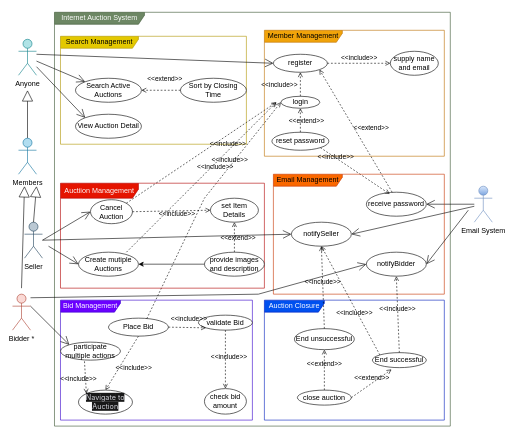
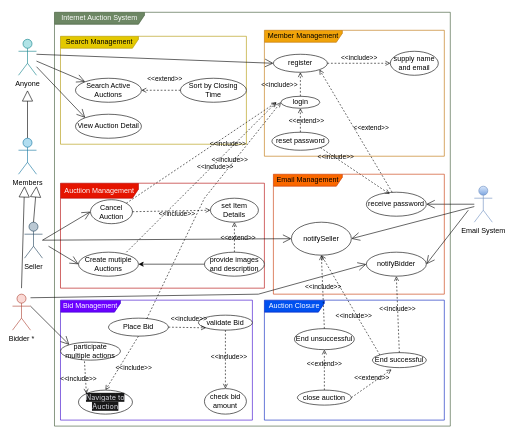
  <mxCell id="0" />
  <mxCell id="1" parent="0" />
  <mxCell id="2" value="Internet Auction System" style="shape=umlFrame;whiteSpace=wrap;html=1;pointerEvents=0;width=150;height=20;fillColor=#6d8764;fontColor=#ffffff;strokeColor=#3A5431;" parent="1" vertex="1"><mxGeometry x="90" y="20" width="660" height="690" as="geometry" /></mxCell>
  <mxCell id="3" value="Search Active Auctions" style="ellipse;whiteSpace=wrap;html=1;" parent="1" vertex="1"><mxGeometry x="125" y="130" width="110" height="40" as="geometry" /></mxCell>
  <mxCell id="4" value="View Auction Detail" style="ellipse;whiteSpace=wrap;html=1;" parent="1" vertex="1"><mxGeometry x="125" y="190" width="110" height="40" as="geometry" /></mxCell>
  <mxCell id="5" value="Anyone" style="shape=umlActor;verticalLabelPosition=bottom;verticalAlign=top;html=1;fillColor=#b0e3e6;strokeColor=#0e8088;" parent="1" vertex="1"><mxGeometry x="30" y="65" width="30" height="60" as="geometry" /></mxCell>
  <mxCell id="6" value="Place Bid" style="ellipse;whiteSpace=wrap;html=1;" parent="1" vertex="1"><mxGeometry x="180" y="530" width="100" height="30" as="geometry" /></mxCell>
  <mxCell id="7" value="Cancel Auction" style="ellipse;whiteSpace=wrap;html=1;" parent="1" vertex="1"><mxGeometry x="150" y="332.5" width="70" height="40" as="geometry" /></mxCell>
  <mxCell id="8" value="register" style="ellipse;whiteSpace=wrap;html=1;" parent="1" vertex="1"><mxGeometry x="455" y="90" width="90" height="30" as="geometry" /></mxCell>
  <mxCell id="9" value="supply name and email" style="ellipse;whiteSpace=wrap;html=1;" parent="1" vertex="1"><mxGeometry x="650" y="85" width="80" height="40" as="geometry" /></mxCell>
  <mxCell id="10" value="Search Management" style="shape=umlFrame;whiteSpace=wrap;html=1;pointerEvents=0;width=130;height=20;fillColor=#e3c800;fontColor=#000000;strokeColor=#B09500;" parent="1" vertex="1"><mxGeometry x="100" y="60" width="310" height="180" as="geometry" /></mxCell>
  <mxCell id="11" value="login" style="ellipse;whiteSpace=wrap;html=1;" parent="1" vertex="1"><mxGeometry x="467.5" y="160" width="65" height="20" as="geometry" /></mxCell>
  <mxCell id="12" value="reset password" style="ellipse;whiteSpace=wrap;html=1;" parent="1" vertex="1"><mxGeometry x="452.5" y="220" width="95" height="30" as="geometry" /></mxCell>
  <mxCell id="13" value="Member Management" style="shape=umlFrame;whiteSpace=wrap;html=1;pointerEvents=0;width=130;height=20;fillColor=#f0a30a;fontColor=#000000;strokeColor=#BD7000;" parent="1" vertex="1"><mxGeometry x="440" y="50" width="300" height="210" as="geometry" /></mxCell>
  <mxCell id="14" value="Email System" style="shape=umlActor;verticalLabelPosition=bottom;verticalAlign=top;html=1;fillColor=#dae8fc;gradientColor=#7ea6e0;strokeColor=#6c8ebf;" parent="1" vertex="1"><mxGeometry x="790" y="310" width="30" height="60" as="geometry" /></mxCell>
  <mxCell id="15" value="" style="endArrow=open;endFill=1;endSize=12;html=1;rounded=0;entryX=0;entryY=0;entryDx=0;entryDy=0;" parent="1" source="5" target="3" edge="1"><mxGeometry width="160" relative="1" as="geometry"><mxPoint x="70" y="210" as="sourcePoint" /><mxPoint x="230" y="210" as="targetPoint" /></mxGeometry></mxCell>
  <mxCell id="16" value="" style="endArrow=open;endFill=1;endSize=12;html=1;rounded=0;entryX=0;entryY=0;entryDx=0;entryDy=0;" parent="1" source="5" target="4" edge="1"><mxGeometry width="160" relative="1" as="geometry"><mxPoint x="70" y="220" as="sourcePoint" /><mxPoint x="170" y="160" as="targetPoint" /></mxGeometry></mxCell>
  <mxCell id="17" value="" style="endArrow=block;endSize=16;endFill=0;html=1;rounded=0;" parent="1" source="29" edge="1"><mxGeometry width="160" relative="1" as="geometry"><mxPoint x="40" y="370" as="sourcePoint" /><mxPoint x="45" y="150" as="targetPoint" /></mxGeometry></mxCell>
  <mxCell id="18" value="" style="endArrow=open;endFill=1;endSize=12;html=1;rounded=0;entryX=0;entryY=0.5;entryDx=0;entryDy=0;" parent="1" target="7" edge="1"><mxGeometry width="160" relative="1" as="geometry"><mxPoint x="70" y="400" as="sourcePoint" /><mxPoint x="170" y="404.5" as="targetPoint" /></mxGeometry></mxCell>
  <mxCell id="19" value="&amp;lt;&amp;lt;include&amp;gt;&amp;gt;" style="html=1;verticalAlign=bottom;labelBackgroundColor=none;endArrow=open;endFill=0;dashed=1;rounded=0;entryX=0;entryY=0.5;entryDx=0;entryDy=0;exitX=0.639;exitY=0.03;exitDx=0;exitDy=0;exitPerimeter=0;" parent="1" source="6" target="11" edge="1"><mxGeometry x="0.255" y="13" width="160" relative="1" as="geometry"><mxPoint x="280" y="380" as="sourcePoint" /><mxPoint x="440" y="380" as="targetPoint" /><mxPoint as="offset" /><Array as="points"><mxPoint x="340" y="330" /></Array></mxGeometry></mxCell>
  <mxCell id="20" value="" style="endArrow=open;endFill=1;endSize=12;html=1;rounded=0;entryX=0;entryY=0.5;entryDx=0;entryDy=0;" parent="1" target="8" edge="1"><mxGeometry width="160" relative="1" as="geometry"><mxPoint x="60" y="90" as="sourcePoint" /><mxPoint x="170" y="160" as="targetPoint" /></mxGeometry></mxCell>
  <mxCell id="21" value="&amp;lt;&amp;lt;extend&amp;gt;&amp;gt;" style="html=1;verticalAlign=bottom;labelBackgroundColor=none;endArrow=open;endFill=0;dashed=1;rounded=0;exitX=0.5;exitY=0;exitDx=0;exitDy=0;entryX=0.5;entryY=1;entryDx=0;entryDy=0;" parent="1" source="12" target="11" edge="1"><mxGeometry x="-0.5" y="-10" width="160" relative="1" as="geometry"><mxPoint x="590" y="220" as="sourcePoint" /><mxPoint x="750" y="220" as="targetPoint" /><mxPoint as="offset" /></mxGeometry></mxCell>
  <mxCell id="22" value="&amp;lt;&amp;lt;include&amp;gt;&amp;gt;" style="html=1;verticalAlign=bottom;labelBackgroundColor=none;endArrow=open;endFill=0;dashed=1;rounded=0;entryX=0;entryY=0.5;entryDx=0;entryDy=0;exitX=1;exitY=0.5;exitDx=0;exitDy=0;" parent="1" source="8" target="9" edge="1"><mxGeometry width="160" relative="1" as="geometry"><mxPoint x="290" y="380" as="sourcePoint" /><mxPoint x="470" y="190" as="targetPoint" /></mxGeometry></mxCell>
  <mxCell id="23" value="&amp;lt;&amp;lt;include&amp;gt;&amp;gt;" style="html=1;verticalAlign=bottom;labelBackgroundColor=none;endArrow=open;endFill=0;dashed=1;rounded=0;exitX=1;exitY=0;exitDx=0;exitDy=0;" parent="1" source="7" edge="1"><mxGeometry x="0.265" y="-19" width="160" relative="1" as="geometry"><mxPoint x="290" y="390" as="sourcePoint" /><mxPoint x="460" y="170" as="targetPoint" /><mxPoint as="offset" /></mxGeometry></mxCell>
  <mxCell id="24" value="&amp;lt;&amp;lt;include&amp;gt;&amp;gt;" style="html=1;verticalAlign=bottom;labelBackgroundColor=none;endArrow=open;endFill=0;dashed=1;rounded=0;entryX=0.5;entryY=1;entryDx=0;entryDy=0;exitX=0.5;exitY=0;exitDx=0;exitDy=0;" parent="1" source="11" target="8" edge="1"><mxGeometry x="-0.5" y="35" width="160" relative="1" as="geometry"><mxPoint x="570" y="200" as="sourcePoint" /><mxPoint x="610" y="190" as="targetPoint" /><mxPoint as="offset" /></mxGeometry></mxCell>
  <mxCell id="25" value="receive password" style="ellipse;whiteSpace=wrap;html=1;" parent="1" vertex="1"><mxGeometry x="610" y="320" width="100" height="40" as="geometry" /></mxCell>
  <mxCell id="26" value="&amp;lt;&amp;lt;extend&amp;gt;&amp;gt;" style="html=1;verticalAlign=bottom;labelBackgroundColor=none;endArrow=open;endFill=0;dashed=1;rounded=0;entryX=1;entryY=1;entryDx=0;entryDy=0;exitX=0.43;exitY=0;exitDx=0;exitDy=0;exitPerimeter=0;" parent="1" source="25" target="8" edge="1"><mxGeometry x="-0.121" y="-21" width="160" relative="1" as="geometry"><mxPoint x="660" y="320" as="sourcePoint" /><mxPoint x="520" y="210" as="targetPoint" /><mxPoint y="1" as="offset" /></mxGeometry></mxCell>
  <mxCell id="27" value="" style="endArrow=open;endFill=1;endSize=12;html=1;rounded=0;entryX=1;entryY=0.5;entryDx=0;entryDy=0;" parent="1" source="14" target="25" edge="1"><mxGeometry width="160" relative="1" as="geometry"><mxPoint x="550" y="400" as="sourcePoint" /><mxPoint x="710" y="400" as="targetPoint" /></mxGeometry></mxCell>
  <mxCell id="28" value="&amp;lt;&amp;lt;include&amp;gt;&amp;gt;" style="html=1;verticalAlign=bottom;labelBackgroundColor=none;endArrow=open;endFill=0;dashed=1;rounded=0;entryX=0.39;entryY=0.075;entryDx=0;entryDy=0;exitX=1;exitY=1;exitDx=0;exitDy=0;entryPerimeter=0;" parent="1" source="12" target="25" edge="1"><mxGeometry x="-0.492" y="-6" width="160" relative="1" as="geometry"><mxPoint x="520" y="190" as="sourcePoint" /><mxPoint x="520" y="150" as="targetPoint" /><mxPoint as="offset" /></mxGeometry></mxCell>
  <mxCell id="29" value="Members" style="shape=umlActor;verticalLabelPosition=bottom;verticalAlign=top;html=1;fillColor=#b1ddf0;strokeColor=#10739e;" parent="1" vertex="1"><mxGeometry x="30" y="230" width="30" height="60" as="geometry" /></mxCell>
  <mxCell id="30" value="Seller" style="shape=umlActor;verticalLabelPosition=bottom;verticalAlign=top;html=1;fillColor=#bac8d3;strokeColor=#23445d;" parent="1" vertex="1"><mxGeometry x="40" y="370" width="30" height="60" as="geometry" /></mxCell>
  <mxCell id="31" value="Bidder *" style="shape=umlActor;verticalLabelPosition=bottom;verticalAlign=top;html=1;fillColor=#fad9d5;strokeColor=#ae4132;" parent="1" vertex="1"><mxGeometry x="20" y="490" width="30" height="60" as="geometry" /></mxCell>
  <mxCell id="32" value="" style="endArrow=block;endSize=16;endFill=0;html=1;rounded=0;exitX=0.5;exitY=0;exitDx=0;exitDy=0;exitPerimeter=0;" parent="1" source="30" edge="1"><mxGeometry width="160" relative="1" as="geometry"><mxPoint x="50" y="370" as="sourcePoint" /><mxPoint x="60" y="310" as="targetPoint" /></mxGeometry></mxCell>
  <mxCell id="33" value="" style="endArrow=block;endSize=16;endFill=0;html=1;rounded=0;" parent="1" edge="1"><mxGeometry width="160" relative="1" as="geometry"><mxPoint x="35" y="480" as="sourcePoint" /><mxPoint x="40" y="310" as="targetPoint" /></mxGeometry></mxCell>
  <mxCell id="34" value="Sort by Closing Time" style="ellipse;whiteSpace=wrap;html=1;" parent="1" vertex="1"><mxGeometry x="300" y="130" width="110" height="40" as="geometry" /></mxCell>
  <mxCell id="35" value="&amp;lt;&amp;lt;extend&amp;gt;&amp;gt;" style="html=1;verticalAlign=bottom;labelBackgroundColor=none;endArrow=open;endFill=0;dashed=1;rounded=0;exitX=0;exitY=0.5;exitDx=0;exitDy=0;entryX=1;entryY=0.5;entryDx=0;entryDy=0;" parent="1" source="34" target="3" edge="1"><mxGeometry x="-0.2" y="-10" width="160" relative="1" as="geometry"><mxPoint x="644" y="203" as="sourcePoint" /><mxPoint x="547" y="136" as="targetPoint" /><mxPoint as="offset" /></mxGeometry></mxCell>
  <mxCell id="36" value="Auctiion Management" style="shape=umlFrame;whiteSpace=wrap;html=1;pointerEvents=0;width=130;height=25;fillColor=#e51400;fontColor=#ffffff;strokeColor=#B20000;" parent="1" vertex="1"><mxGeometry x="100" y="305" width="340" height="175" as="geometry" /></mxCell>
  <mxCell id="37" value="set Item Details" style="ellipse;whiteSpace=wrap;html=1;" parent="1" vertex="1"><mxGeometry x="350" y="330" width="80" height="40" as="geometry" /></mxCell>
  <mxCell id="38" value="&amp;lt;&amp;lt;include&amp;gt;&amp;gt;" style="html=1;verticalAlign=bottom;labelBackgroundColor=none;endArrow=open;endFill=0;dashed=1;rounded=0;entryX=0;entryY=0.5;entryDx=0;entryDy=0;exitX=1;exitY=0.5;exitDx=0;exitDy=0;" parent="1" source="7" target="37" edge="1"><mxGeometry x="0.139" y="-14" width="160" relative="1" as="geometry"><mxPoint x="250" y="430" as="sourcePoint" /><mxPoint x="470" y="180" as="targetPoint" /><mxPoint as="offset" /></mxGeometry></mxCell>
  <mxCell id="39" value="" style="edgeStyle=orthogonalEdgeStyle;rounded=0;orthogonalLoop=1;jettySize=auto;html=1;" edge="1" parent="1" source="40" target="42"><mxGeometry relative="1" as="geometry" /></mxCell>
  <mxCell id="40" value="provide images and description" style="ellipse;whiteSpace=wrap;html=1;" parent="1" vertex="1"><mxGeometry x="340" y="420" width="100" height="40" as="geometry" /></mxCell>
  <mxCell id="41" value="&amp;lt;&amp;lt;extend&amp;gt;&amp;gt;" style="html=1;verticalAlign=bottom;labelBackgroundColor=none;endArrow=open;endFill=0;dashed=1;rounded=0;entryX=0.5;entryY=1;entryDx=0;entryDy=0;exitX=0.5;exitY=0;exitDx=0;exitDy=0;" parent="1" source="40" edge="1" target="37"><mxGeometry x="-0.451" y="-5" width="160" relative="1" as="geometry"><mxPoint x="390" y="420" as="sourcePoint" /><mxPoint x="390" y="380" as="targetPoint" /><mxPoint x="1" as="offset" /></mxGeometry></mxCell>
  <mxCell id="42" value="Create mutiple Aucti&lt;span style=&quot;color: rgba(0, 0, 0, 0); font-family: monospace; font-size: 0px; text-align: start; text-wrap: nowrap;&quot;&gt;%3CmxGraphModel%3E%3Croot%3E%3CmxCell%20id%3D%220%22%2F%3E%3CmxCell%20id%3D%221%22%20parent%3D%220%22%2F%3E%3CmxCell%20id%3D%222%22%20value%3D%22%26amp%3Blt%3B%26amp%3Blt%3Bextend%26amp%3Bgt%3B%26amp%3Bgt%3B%22%20style%3D%22html%3D1%3BverticalAlign%3Dbottom%3BlabelBackgroundColor%3Dnone%3BendArrow%3Dopen%3BendFill%3D0%3Bdashed%3D1%3Brounded%3D0%3BexitX%3D0.04%3BexitY%3D0.325%3BexitDx%3D0%3BexitDy%3D0%3BentryX%3D1%3BentryY%3D1%3BentryDx%3D0%3BentryDy%3D0%3BexitPerimeter%3D0%3B%22%20edge%3D%221%22%20parent%3D%221%22%3E%3CmxGeometry%20x%3D%22-1%22%20y%3D%22-20%22%20width%3D%22160%22%20relative%3D%221%22%20as%3D%22geometry%22%3E%3CmxPoint%20x%3D%22624%22%20y%3D%22283%22%20as%3D%22sourcePoint%22%2F%3E%3CmxPoint%20x%3D%22527%22%20y%3D%22216%22%20as%3D%22targetPoint%22%2F%3E%3CmxPoint%20as%3D%22offset%22%2F%3E%3C%2FmxGeometry%3E%3C%2FmxCell%3E%3C%2Froot%3E%3C%2FmxGraphModel%3E&lt;/span&gt;ons" style="ellipse;whiteSpace=wrap;html=1;" parent="1" vertex="1"><mxGeometry x="130" y="420" width="100" height="40" as="geometry" /></mxCell>
  <mxCell id="43" value="" style="endArrow=open;endFill=1;endSize=12;html=1;rounded=0;entryX=0;entryY=0.5;entryDx=0;entryDy=0;" parent="1" target="42" edge="1"><mxGeometry width="160" relative="1" as="geometry"><mxPoint x="80" y="410" as="sourcePoint" /><mxPoint x="160" y="370" as="targetPoint" /></mxGeometry></mxCell>
  <mxCell id="44" value="Email Management" style="shape=umlFrame;whiteSpace=wrap;html=1;pointerEvents=0;width=115;height=20;fillColor=#fa6800;fontColor=#000000;strokeColor=#C73500;" parent="1" vertex="1"><mxGeometry x="455" y="290" width="285" height="200" as="geometry" /></mxCell>
  <mxCell id="45" value="Bid Management" style="shape=umlFrame;whiteSpace=wrap;html=1;pointerEvents=0;width=100;height=20;fillColor=#6a00ff;fontColor=#ffffff;strokeColor=#3700CC;" parent="1" vertex="1"><mxGeometry x="100" y="500" width="320" height="200" as="geometry" /></mxCell>
  <mxCell id="46" value="validate Bid" style="ellipse;whiteSpace=wrap;html=1;" parent="1" vertex="1"><mxGeometry x="330" y="525" width="90" height="25" as="geometry" /></mxCell>
  <mxCell id="47" value="&amp;lt;&amp;lt;include&amp;gt;&amp;gt;" style="html=1;verticalAlign=bottom;labelBackgroundColor=none;endArrow=open;endFill=0;dashed=1;rounded=0;entryX=0;entryY=1;entryDx=0;entryDy=0;exitX=1;exitY=0.5;exitDx=0;exitDy=0;" parent="1" source="6" target="46" edge="1"><mxGeometry x="0.079" y="6" width="160" relative="1" as="geometry"><mxPoint x="250" y="575" as="sourcePoint" /><mxPoint x="465" y="180" as="targetPoint" /><mxPoint as="offset" /></mxGeometry></mxCell>
  <mxCell id="48" value="check bid amount" style="ellipse;whiteSpace=wrap;html=1;" parent="1" vertex="1"><mxGeometry x="340" y="647.5" width="70" height="42.5" as="geometry" /></mxCell>
  <mxCell id="49" value="&amp;lt;&amp;lt;include&amp;gt;&amp;gt;" style="html=1;verticalAlign=bottom;labelBackgroundColor=none;endArrow=open;endFill=0;dashed=1;rounded=0;entryX=0.5;entryY=0;entryDx=0;entryDy=0;exitX=0.5;exitY=1;exitDx=0;exitDy=0;" parent="1" source="46" target="48" edge="1"><mxGeometry x="0.079" y="6" width="160" relative="1" as="geometry"><mxPoint x="250" y="575" as="sourcePoint" /><mxPoint x="343" y="576" as="targetPoint" /><mxPoint as="offset" /></mxGeometry></mxCell>
  <mxCell id="50" value="Auction Closure" style="shape=umlFrame;whiteSpace=wrap;html=1;pointerEvents=0;width=100;height=20;fillColor=#0050ef;fontColor=#ffffff;strokeColor=#001DBC;" parent="1" vertex="1"><mxGeometry x="440" y="500" width="300" height="200" as="geometry" /></mxCell>
  <mxCell id="51" value="&amp;lt;&amp;lt;include&amp;gt;&amp;gt;" style="html=1;verticalAlign=bottom;labelBackgroundColor=none;endArrow=open;endFill=0;dashed=1;rounded=0;exitX=0.8;exitY=0;exitDx=0;exitDy=0;exitPerimeter=0;" parent="1" source="42" edge="1"><mxGeometry x="0.265" y="-19" width="160" relative="1" as="geometry"><mxPoint x="260" y="370" as="sourcePoint" /><mxPoint x="460" y="170" as="targetPoint" /><mxPoint as="offset" /></mxGeometry></mxCell>
  <mxCell id="52" value="close auction" style="ellipse;whiteSpace=wrap;html=1;" parent="1" vertex="1"><mxGeometry x="495" y="650" width="90" height="25" as="geometry" /></mxCell>
  <mxCell id="53" value="End successful" style="ellipse;whiteSpace=wrap;html=1;" parent="1" vertex="1"><mxGeometry x="620" y="587.5" width="90" height="25" as="geometry" /></mxCell>
  <mxCell id="54" value="End unsuccessful" style="ellipse;whiteSpace=wrap;html=1;" parent="1" vertex="1"><mxGeometry x="490" y="547.5" width="100" height="35" as="geometry" /></mxCell>
- <mxCell id="55" value="notifySeller" style="ellipse;whiteSpace=wrap;html=1;" parent="1" vertex="1"><mxGeometry x="485" y="370" width="100" height="40" as="geometry" /></mxCell>
+ <mxCell id="55" value="notifySeller" style="ellipse;whiteSpace=wrap;html=1;" parent="1" vertex="1"><mxGeometry x="485" y="370" width="100" height="55" as="geometry" /></mxCell>
  <mxCell id="56" value="&amp;lt;&amp;lt;extend&amp;gt;&amp;gt;" style="html=1;verticalAlign=bottom;labelBackgroundColor=none;endArrow=open;endFill=0;dashed=1;rounded=0;exitX=1;exitY=0.5;exitDx=0;exitDy=0;entryX=0.356;entryY=1.12;entryDx=0;entryDy=0;entryPerimeter=0;" parent="1" source="52" target="53" edge="1"><mxGeometry width="160" relative="1" as="geometry"><mxPoint x="470" y="620" as="sourcePoint" /><mxPoint x="630" y="620" as="targetPoint" /></mxGeometry></mxCell>
  <mxCell id="57" value="&amp;lt;&amp;lt;extend&amp;gt;&amp;gt;" style="html=1;verticalAlign=bottom;labelBackgroundColor=none;endArrow=open;endFill=0;dashed=1;rounded=0;exitX=0.5;exitY=0;exitDx=0;exitDy=0;entryX=0.5;entryY=1;entryDx=0;entryDy=0;" parent="1" source="52" target="54" edge="1"><mxGeometry width="160" relative="1" as="geometry"><mxPoint x="500" y="660" as="sourcePoint" /><mxPoint x="532" y="593" as="targetPoint" /></mxGeometry></mxCell>
  <mxCell id="58" value="notifyBidder" style="ellipse;whiteSpace=wrap;html=1;" parent="1" vertex="1"><mxGeometry x="610" y="420" width="100" height="40" as="geometry" /></mxCell>
  <mxCell id="59" value="" style="endArrow=open;endFill=1;endSize=12;html=1;rounded=0;entryX=1;entryY=0.5;entryDx=0;entryDy=0;" parent="1" target="55" edge="1" source="14"><mxGeometry width="160" relative="1" as="geometry"><mxPoint x="800" y="386" as="sourcePoint" /><mxPoint x="670" y="350" as="targetPoint" /></mxGeometry></mxCell>
  <mxCell id="60" value="" style="endArrow=open;endFill=1;endSize=12;html=1;rounded=0;entryX=1;entryY=0.5;entryDx=0;entryDy=0;" parent="1" target="58" edge="1"><mxGeometry width="160" relative="1" as="geometry"><mxPoint x="780" y="350" as="sourcePoint" /><mxPoint x="680" y="420" as="targetPoint" /></mxGeometry></mxCell>
  <mxCell id="61" value="&amp;lt;&amp;lt;include&amp;gt;&amp;gt;" style="html=1;verticalAlign=bottom;labelBackgroundColor=none;endArrow=open;endFill=0;dashed=1;rounded=0;exitX=0.5;exitY=0;exitDx=0;exitDy=0;entryX=0.5;entryY=1;entryDx=0;entryDy=0;" parent="1" source="53" target="58" edge="1"><mxGeometry width="160" relative="1" as="geometry"><mxPoint x="680" y="560" as="sourcePoint" /><mxPoint x="840" y="560" as="targetPoint" /></mxGeometry></mxCell>
  <mxCell id="62" value="&amp;lt;&amp;lt;include&amp;gt;&amp;gt;" style="html=1;verticalAlign=bottom;labelBackgroundColor=none;endArrow=open;endFill=0;dashed=1;rounded=0;exitX=0;exitY=0;exitDx=0;exitDy=0;entryX=0.5;entryY=1;entryDx=0;entryDy=0;" parent="1" source="53" target="55" edge="1"><mxGeometry x="-0.279" y="9" width="160" relative="1" as="geometry"><mxPoint x="665" y="598" as="sourcePoint" /><mxPoint x="645" y="484" as="targetPoint" /><mxPoint as="offset" /></mxGeometry></mxCell>
  <mxCell id="63" value="&amp;lt;&amp;lt;include&amp;gt;&amp;gt;" style="html=1;verticalAlign=bottom;labelBackgroundColor=none;endArrow=open;endFill=0;dashed=1;rounded=0;exitX=0.5;exitY=0;exitDx=0;exitDy=0;entryX=0.5;entryY=1;entryDx=0;entryDy=0;" parent="1" source="54" target="55" edge="1"><mxGeometry width="160" relative="1" as="geometry"><mxPoint x="633" y="601" as="sourcePoint" /><mxPoint x="620" y="442" as="targetPoint" /></mxGeometry></mxCell>
  <mxCell id="64" value="" style="endArrow=open;endFill=1;endSize=12;html=1;rounded=0;entryX=0;entryY=0.5;entryDx=0;entryDy=0;" parent="1" target="55" edge="1"><mxGeometry width="160" relative="1" as="geometry"><mxPoint x="70" y="400" as="sourcePoint" /><mxPoint x="160" y="370" as="targetPoint" /></mxGeometry></mxCell>
  <mxCell id="65" value="" style="endArrow=open;endFill=1;endSize=12;html=1;rounded=0;entryX=0;entryY=0.5;entryDx=0;entryDy=0;" parent="1" target="58" edge="1"><mxGeometry width="160" relative="1" as="geometry"><mxPoint x="50" y="496" as="sourcePoint" /><mxPoint x="580" y="420" as="targetPoint" /><Array as="points"><mxPoint x="430" y="490" /></Array></mxGeometry></mxCell>
  <mxCell id="66" value="&lt;font&gt;&lt;span style=&quot;color: rgb(214, 214, 221); font-family: -apple-system, &amp;quot;system-ui&amp;quot;, sans-serif; text-align: left; background-color: rgb(24, 24, 24);&quot;&gt;Navigate&lt;/span&gt;&lt;span style=&quot;color: rgb(214, 214, 221); font-family: -apple-system, &amp;quot;system-ui&amp;quot;, sans-serif; text-align: left; background-color: rgb(24, 24, 24);&quot;&gt;&amp;nbsp;to Auction&lt;/span&gt;&lt;/font&gt;" style="ellipse;whiteSpace=wrap;html=1;" parent="1" vertex="1"><mxGeometry x="130" y="650" width="90" height="40" as="geometry" /></mxCell>
  <mxCell id="67" value="&amp;lt;&amp;lt;include&amp;gt;&amp;gt;" style="html=1;verticalAlign=bottom;labelBackgroundColor=none;endArrow=open;endFill=0;dashed=1;rounded=0;entryX=0.5;entryY=0;entryDx=0;entryDy=0;exitX=0.5;exitY=1;exitDx=0;exitDy=0;" parent="1" source="6" target="66" edge="1"><mxGeometry x="0.074" y="25" width="160" relative="1" as="geometry"><mxPoint x="350" y="557" as="sourcePoint" /><mxPoint x="302" y="649" as="targetPoint" /><mxPoint as="offset" /></mxGeometry></mxCell>
  <mxCell id="68" value="participate multiple actions" style="ellipse;whiteSpace=wrap;html=1;" parent="1" vertex="1"><mxGeometry x="100" y="570" width="100" height="30" as="geometry" /></mxCell>
  <mxCell id="69" value="" style="endArrow=open;endFill=1;endSize=12;html=1;rounded=0;entryX=0;entryY=0;entryDx=0;entryDy=0;exitX=1;exitY=0.333;exitDx=0;exitDy=0;exitPerimeter=0;" parent="1" source="31" target="68" edge="1"><mxGeometry width="160" relative="1" as="geometry"><mxPoint x="60" y="520" as="sourcePoint" /><mxPoint x="186" y="562" as="targetPoint" /><Array as="points" /></mxGeometry></mxCell>
  <mxCell id="70" value="&amp;lt;&amp;lt;include&amp;gt;&amp;gt;" style="html=1;verticalAlign=bottom;labelBackgroundColor=none;endArrow=open;endFill=0;dashed=1;rounded=0;entryX=0;entryY=0;entryDx=0;entryDy=0;exitX=0.4;exitY=1.067;exitDx=0;exitDy=0;exitPerimeter=0;" parent="1" source="68" target="66" edge="1"><mxGeometry x="0.388" y="-12" width="160" relative="1" as="geometry"><mxPoint x="250" y="580" as="sourcePoint" /><mxPoint x="267" y="630" as="targetPoint" /><mxPoint as="offset" /><Array as="points" /></mxGeometry></mxCell>
  <mxCell id="71" style="edgeStyle=orthogonalEdgeStyle;rounded=0;orthogonalLoop=1;jettySize=auto;html=1;exitX=0.5;exitY=1;exitDx=0;exitDy=0;" edge="1" parent="1" source="66" target="66"><mxGeometry relative="1" as="geometry" /></mxCell>
